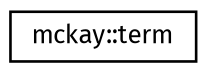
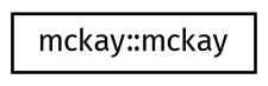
  digraph {
    rankdir=LR
    fontname="Fira Sans"
-   n1 [color=black fillcolor=white fontname="Fira Sans" fontsize=10 height=0.2 label="mckay::term" shape=record style=filled width=0.4]
+   n1 [color=black fillcolor=white fontname="Fira Sans" fontsize=10 height=0.2 label="mckay::mckay" shape=record style=filled width=0.4]
  }
